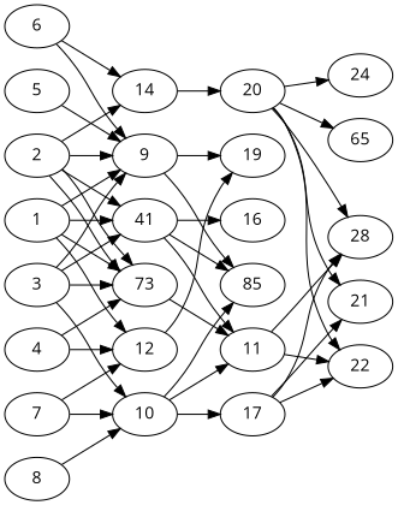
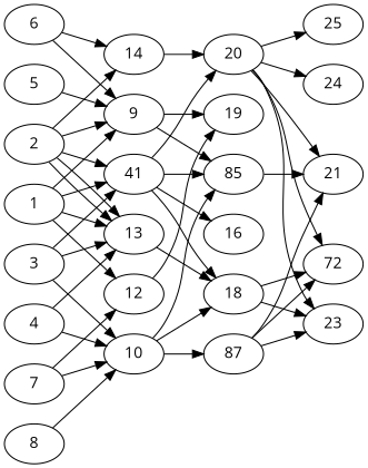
  digraph {
    fontname="Open Sans"
    rankdir=LR
    node [alpha=0.04 fontname="Open Sans"]
    edge [fontname="Open Sans"]
    1 [alpha=0.13 expect_size=14689280]
    9 [alpha=0.09 expect_size=11885568]
    n3 [expect_size=6633472 label=41]
    12 [alpha=0.05 expect_size=36441088]
-   13 [alpha=0.06 expect_size=30180352 label=73]
+   13 [alpha=0.06 expect_size=30180352]
    n6 [alpha=0.06 expect_size=51833856 label=85]
    19 [alpha=0.02 expect_size=9029632]
-   18 [alpha=0.11 expect_size=45818880 label=11]
+   18 [alpha=0.11 expect_size=45818880]
    16 [alpha=0.18 expect_size=10274816]
    20 [alpha=0.15 expect_size=30210048]
    21 [alpha=0.11 expect_size=6225920]
-   22 [alpha=0.20 expect_size=15269888]
-   23 [alpha=0.10 expect_size=26539008 label=28]
-   25 [alpha=0.14 expect_size=25404416 label=65]
+   22 [alpha=0.20 expect_size=15269888 label=72]
+   23 [alpha=0.10 expect_size=26539008]
+   25 [alpha=0.14 expect_size=25404416]
    24 [alpha=0.12 expect_size=41008128]
    2 [alpha=0.17 expect_size=31794176]
    14 [alpha=0.13 expect_size=48678912]
    3 [alpha=0.08 expect_size=11399168]
    10 [alpha=0.10 expect_size=32842752]
-   17 [alpha=0.07 expect_size=19892224]
+   17 [alpha=0.07 expect_size=19892224 label=87]
    4 [alpha=0.01 expect_size=31603712]
    5 [alpha=0.02 expect_size=52033536]
    6 [expect_size=21463040]
    7 [alpha=0.11 expect_size=36486144]
    8 [expect_size=42876928]
    1 -> 9
    1 -> n3
    1 -> 12
    1 -> 13
    9 -> n6
    9 -> 19
    n3 -> n6
    n3 -> 18
    n3 -> 16
+   n3 -> 20
    12 -> 19
    13 -> 18
+   n6 -> 21
    18 -> 22
    18 -> 23
    20 -> 21
    20 -> 22
    20 -> 23
    20 -> 25
    20 -> 24
    2 -> 9
    2 -> n3
    2 -> 13
    2 -> 13
    2 -> 14
    14 -> 20
-   3 -> 9
    3 -> n3
    3 -> 13
    3 -> 10
    10 -> n6
    10 -> 18
    10 -> 17
    17 -> 21
    17 -> 22
    17 -> 23
    4 -> 13
-   4 -> 12
+   4 -> 10
    5 -> 9
    6 -> 9
    6 -> 14
    7 -> 12
    7 -> 10
    8 -> 10
  }
